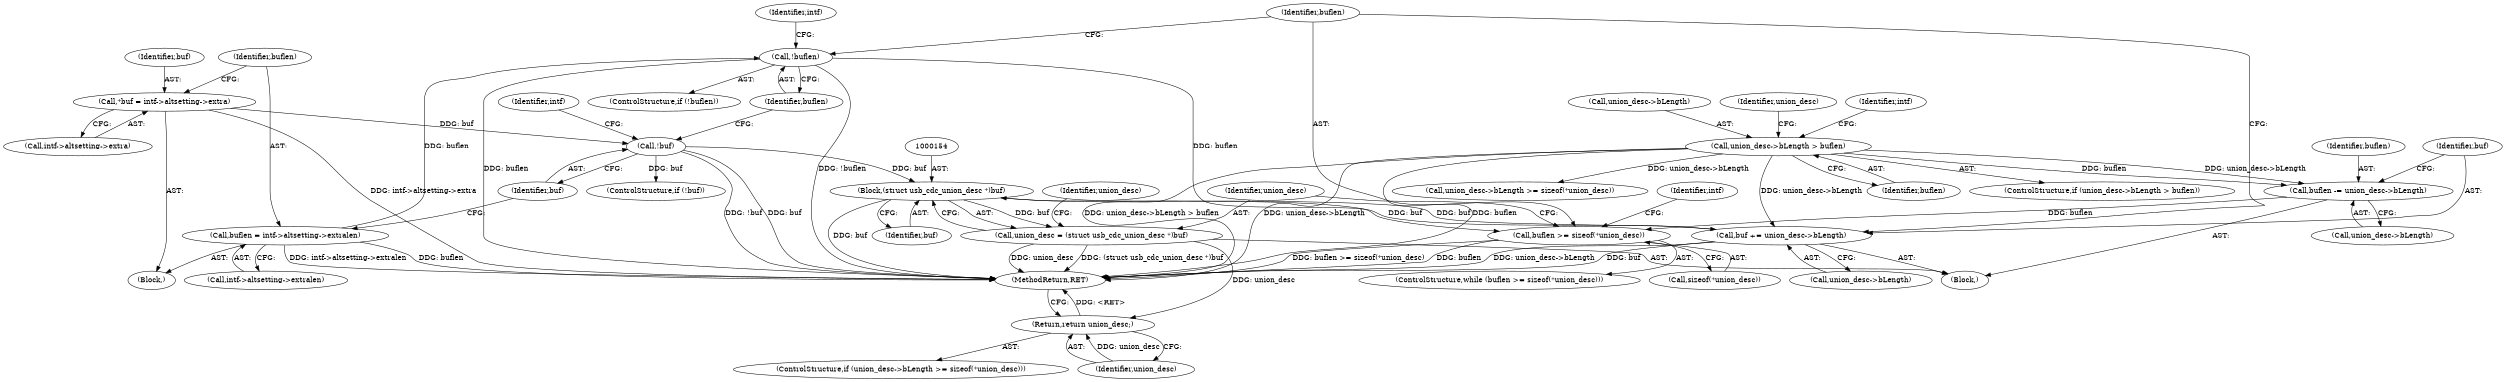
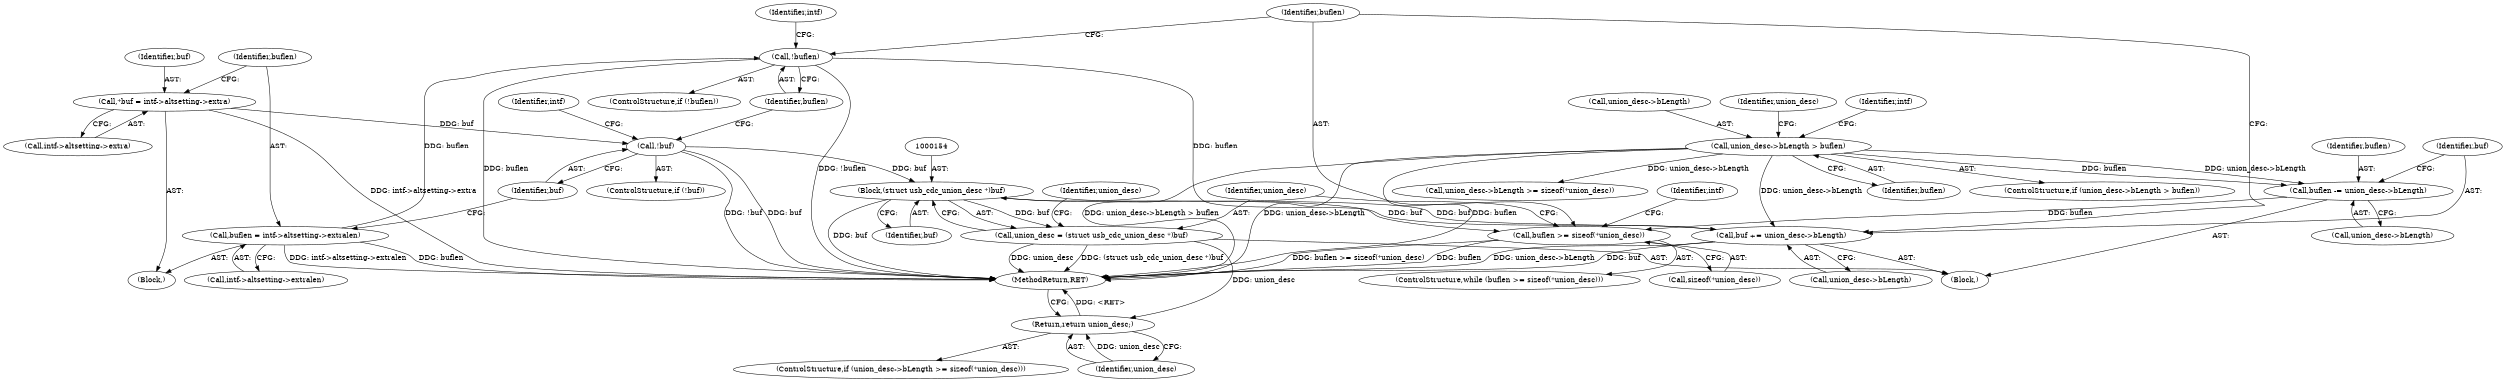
  digraph {
    n1 [label="(Block,(struct usb_cdc_union_desc *)buf)"]
    n2 [label="(Call,buf += union_desc->bLength)"]
    n3 [label="(Call,union_desc = (struct usb_cdc_union_desc *)buf)"]
    n4 [label="(Identifier,buf)"]
    n5 [label="(MethodReturn,RET)"]
    n6 [label="(Block,)"]
    n7 [label="(Call,union_desc->bLength)"]
    n8 [label="(Return,return union_desc;)"]
    n9 [label="(Call,!buf)"]
    n10 [label="(ControlStructure,if (!buf))"]
    n11 [label="(Identifier,buf)"]
    n12 [label="(Call,buflen = intf->altsetting->extralen)"]
    n13 [label="(Call,*buf = intf->altsetting->extra)"]
    n14 [label="(Call,intf->altsetting->extra)"]
    n15 [label="(Block,)"]
    n16 [label="(Call,union_desc->bLength > buflen)"]
    n17 [label="(Call,buflen -= union_desc->bLength)"]
    n18 [label="(Identifier,buflen)"]
    n19 [label="(ControlStructure,if (union_desc->bLength > buflen))"]
    n20 [label="(Call,union_desc->bLength >= sizeof(*union_desc))"]
    n21 [label="(Call,buflen >= sizeof(*union_desc))"]
    n22 [label="(Call,union_desc->bLength)"]
    n23 [label="(ControlStructure,while (buflen >= sizeof(*union_desc)))"]
    n24 [label="(Call,sizeof(*union_desc))"]
    n25 [label="(Call,!buflen)"]
    n26 [label="(Identifier,buflen)"]
    n27 [label="(ControlStructure,if (!buflen))"]
    n28 [label="(Call,intf->altsetting->extralen)"]
    n29 [label="(ControlStructure,if (union_desc->bLength >= sizeof(*union_desc)))"]
    n30 [label="(Identifier,union_desc)"]
    n31 [label="(Identifier,intf)"]
    n32 [label="(Identifier,buf)"]
    n33 [label="(Identifier,intf)"]
    n34 [label="(Identifier,union_desc)"]
    n35 [label="(Identifier,union_desc)"]
    n36 [label="(Identifier,buf)"]
    n37 [label="(Identifier,intf)"]
    n38 [label="(Identifier,buflen)"]
    n39 [label="(Identifier,intf)"]
    n40 [label="(Identifier,buflen)"]
    n41 [label="(Call,union_desc->bLength)"]
    n42 [label="(Identifier,union_desc)"]
    n43 [label="(Identifier,buflen)"]
    1000154
    n1 -> n2 [label="DDG: buf"]
    n1 -> n3 [label="AST: "]
    n1 -> n3 [label="DDG: buf"]
    n1 -> n4 [label="CFG: "]
    n1 -> n5 [label="DDG: buf"]
    n2 -> n1 [label="DDG: buf"]
    n2 -> n5 [label="DDG: union_desc->bLength"]
    n2 -> n5 [label="DDG: buf"]
    n2 -> n6 [label="AST: "]
    n2 -> n7 [label="CFG: "]
    n3 -> n1 [label="CFG: "]
    n3 -> n5 [label="DDG: (struct usb_cdc_union_desc *)buf"]
    n3 -> n5 [label="DDG: union_desc"]
    n3 -> n6 [label="AST: "]
    n3 -> n8 [label="DDG: union_desc"]
    n4 -> n1 [label="AST: "]
    n5 -> n8 [label="CFG: "]
    n7 -> n2 [label="AST: "]
    n8 -> n5 [label="DDG: <RET>"]
    n8 -> n29 [label="AST: "]
    n8 -> n30 [label="CFG: "]
    n9 -> n1 [label="DDG: buf"]
    n9 -> n5 [label="DDG: !buf"]
    n9 -> n5 [label="DDG: buf"]
-   n9 -> n10 [label="DDG: buf"]
+   n9 -> n10 [label="AST: "]
    n9 -> n11 [label="CFG: "]
    n11 -> n9 [label="AST: "]
    n11 -> n12 [label="CFG: "]
    n12 -> n5 [label="DDG: intf->altsetting->extralen"]
    n12 -> n5 [label="DDG: buflen"]
    n12 -> n15 [label="AST: "]
    n12 -> n25 [label="DDG: buflen"]
    n12 -> n28 [label="CFG: "]
    n13 -> n5 [label="DDG: intf->altsetting->extra"]
    n13 -> n9 [label="DDG: buf"]
    n13 -> n14 [label="CFG: "]
    n13 -> n15 [label="AST: "]
    n14 -> n13 [label="AST: "]
    n16 -> n2 [label="DDG: union_desc->bLength"]
    n16 -> n5 [label="DDG: union_desc->bLength > buflen"]
    n16 -> n5 [label="DDG: union_desc->bLength"]
    n16 -> n5 [label="DDG: buflen"]
    n16 -> n17 [label="DDG: union_desc->bLength"]
    n16 -> n17 [label="DDG: buflen"]
    n16 -> n18 [label="CFG: "]
    n16 -> n19 [label="AST: "]
    n16 -> n20 [label="DDG: union_desc->bLength"]
    n17 -> n6 [label="AST: "]
    n17 -> n21 [label="DDG: buflen"]
    n17 -> n22 [label="CFG: "]
    n18 -> n16 [label="AST: "]
    n21 -> n5 [label="DDG: buflen >= sizeof(*union_desc)"]
    n21 -> n5 [label="DDG: buflen"]
    n21 -> n23 [label="AST: "]
    n21 -> n24 [label="CFG: "]
    n22 -> n17 [label="AST: "]
    n24 -> n21 [label="AST: "]
    n25 -> n5 [label="DDG: buflen"]
    n25 -> n5 [label="DDG: !buflen"]
    n25 -> n21 [label="DDG: buflen"]
    n25 -> n26 [label="CFG: "]
    n25 -> n27 [label="AST: "]
    n26 -> n9 [label="CFG: "]
    n26 -> n25 [label="AST: "]
    n28 -> n12 [label="AST: "]
    n30 -> n8 [label="AST: "]
    n30 -> n8 [label="DDG: union_desc"]
    n31 -> n21 [label="CFG: "]
    n32 -> n2 [label="AST: "]
    n32 -> n17 [label="CFG: "]
    n33 -> n16 [label="CFG: "]
    n34 -> n3 [label="AST: "]
    n34 -> n21 [label="CFG: "]
    n35 -> n3 [label="CFG: "]
    n36 -> n13 [label="AST: "]
    n37 -> n9 [label="CFG: "]
    n38 -> n2 [label="CFG: "]
    n38 -> n21 [label="AST: "]
    n38 -> n25 [label="CFG: "]
    n39 -> n25 [label="CFG: "]
    n40 -> n17 [label="AST: "]
    n41 -> n16 [label="AST: "]
    n42 -> n16 [label="CFG: "]
    n43 -> n12 [label="AST: "]
    n43 -> n13 [label="CFG: "]
    1000154 -> n1 [label="AST: "]
  }
